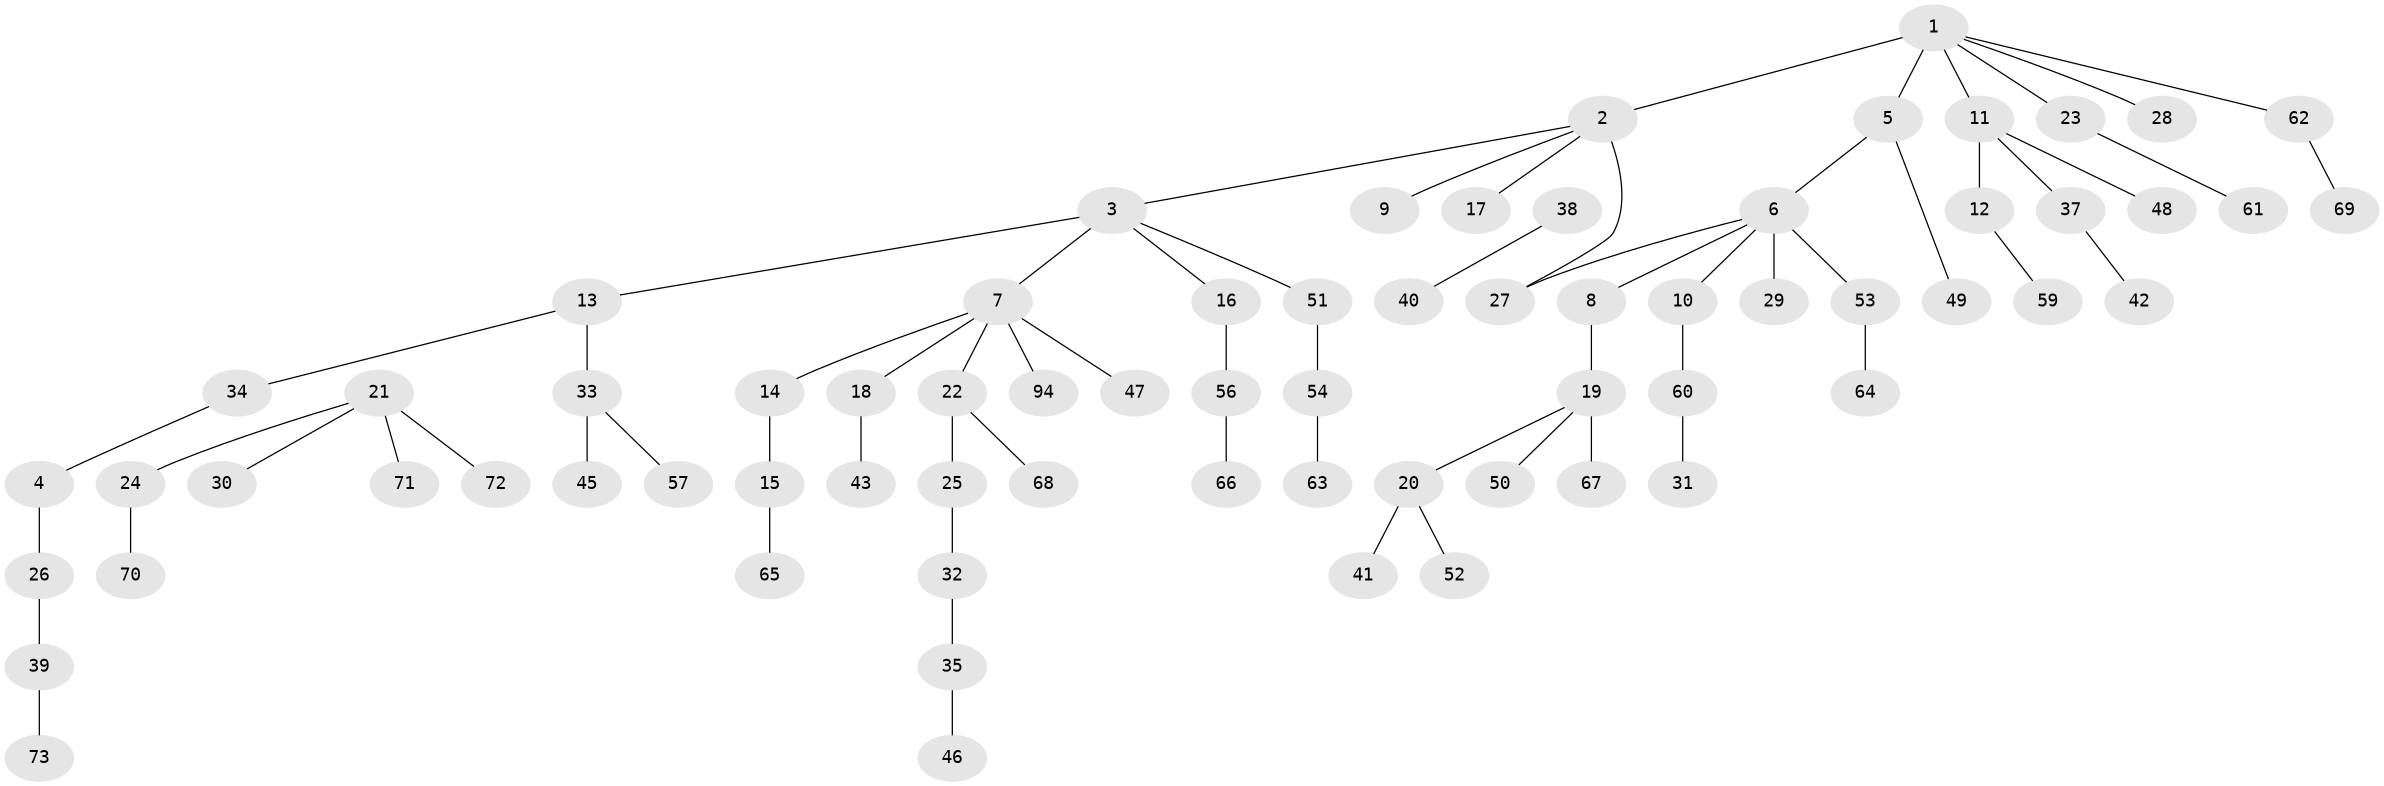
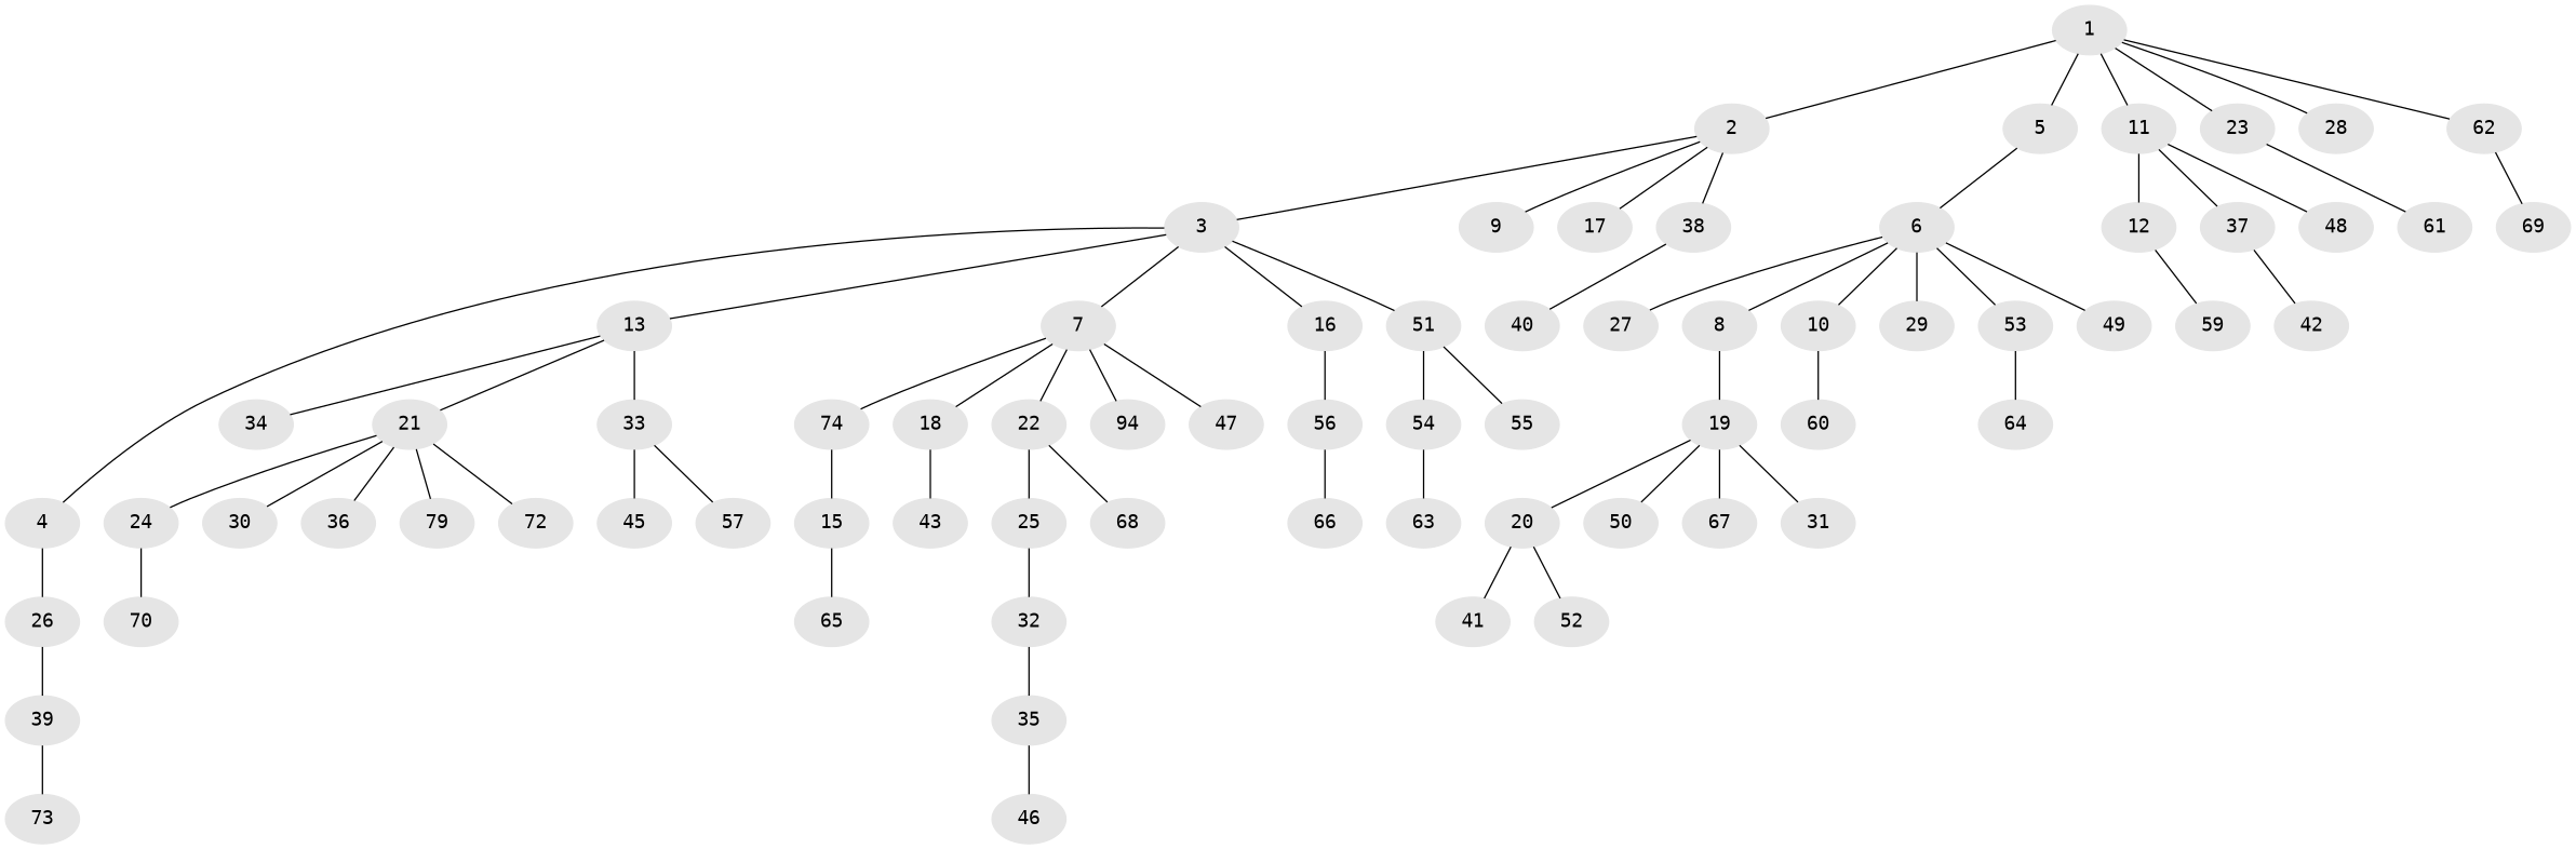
  graph {
    fontname="DejaVu Sans Mono"
    node [color=gray90 fontname="DejaVu Sans Mono" style=filled]
    edge [fontname="DejaVu Sans Mono" weight=1.0]
    1
    2
    5
    11
    23
    28
    62
    3
    9
    17
    38
    6
    12
    37
    48
    61
    69
    4
    7
    13
    16
    51
    40
    26
-   14
+   14 [label=74]
    18
    22
    n28 [label=94]
    47
    21
    33
    34
    56
    54
+   55
    39
    8
    10
    27
    29
    49
    53
    19
    60
    64
    15
    43
    25
    68
    20
    31
    50
    67
    59
    42
    24
    30
-   71
+   36
+   71 [label=79]
    72
    45
    57
    65
    66
    41
    52
    70
    32
    35
    73
    46
    63
    1 -- 2 [weight=3.0]
    1 -- 5
    1 -- 11
    1 -- 23
    1 -- 28
    1 -- 62
    2 -- 3
    2 -- 9
    2 -- 17
-   2 -- 27
+   2 -- 38
    5 -- 6
    11 -- 12 [weight=2.0]
    11 -- 37
    11 -- 48
    23 -- 61
    62 -- 69
-   34 -- 4
+   3 -- 4
    3 -- 7
    3 -- 13
    3 -- 16
    3 -- 51
    38 -- 40
    6 -- 8
    6 -- 10
    6 -- 27
    6 -- 29
-   5 -- 49
+   6 -- 49
    6 -- 53
    12 -- 59
    37 -- 42 [weight=2.0]
    4 -- 26 [weight=2.0]
    7 -- 14
    7 -- 18
    7 -- 22
    7 -- n28
    7 -- 47
+   13 -- 21
    13 -- 33 [weight=3.0]
    13 -- 34
    16 -- 56 [weight=2.0]
    51 -- 54
+   51 -- 55 [weight=2.0]
    26 -- 39
    14 -- 15
    18 -- 43
    22 -- 25
    22 -- 68
    21 -- 24
    21 -- 30
+   21 -- 36
    21 -- 71
    21 -- 72
    33 -- 45
    33 -- 57
    56 -- 66
    54 -- 63
    39 -- 73 [weight=2.0]
    8 -- 19
    10 -- 60
    53 -- 64
    19 -- 20
-   60 -- 31
+   19 -- 31
    19 -- 50
    19 -- 67
    15 -- 65
    25 -- 32
    20 -- 41
    20 -- 52
    24 -- 70
    32 -- 35
    35 -- 46
  }
